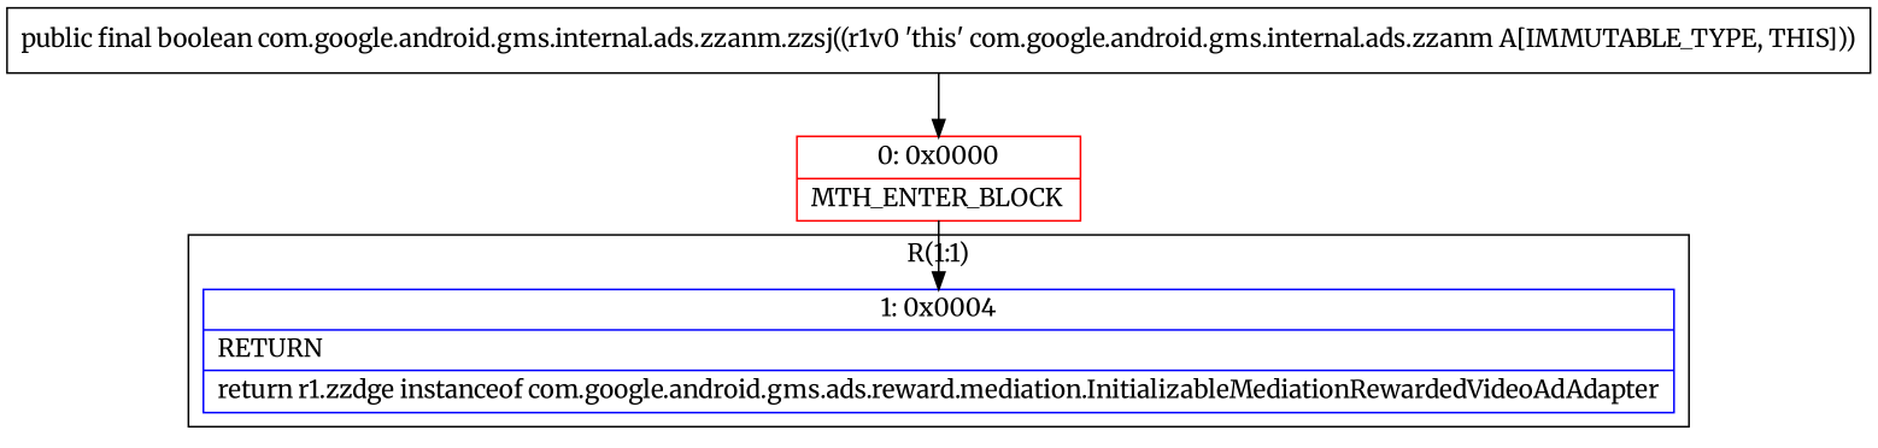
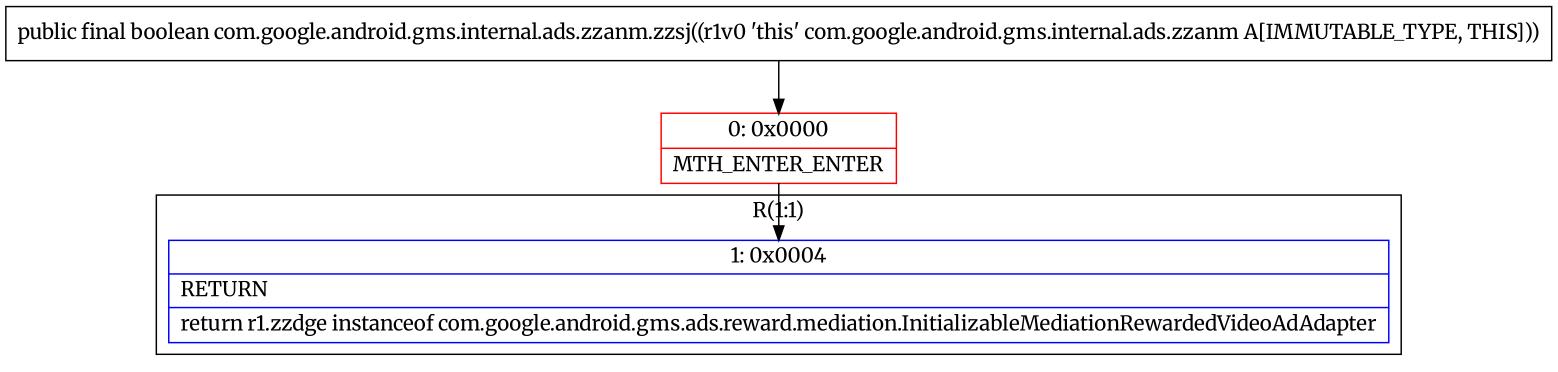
  digraph {
    fontname=Merriweather
    node [shape=record fontname=Merriweather]
    edge [fontname=Merriweather]
    n1 [color=blue label="{1\:\ 0x0004|RETURN\l|return r1.zzdge instanceof com.google.android.gms.ads.reward.mediation.InitializableMediationRewardedVideoAdAdapter\l}"]
-   n2 [color=red label="{0\:\ 0x0000|MTH_ENTER_BLOCK\l}"]
+   n2 [color=red label="{0\:\ 0x0000|MTH_ENTER_ENTER\l}"]
    n3 [label="{public final boolean com.google.android.gms.internal.ads.zzanm.zzsj((r1v0 'this' com.google.android.gms.internal.ads.zzanm A[IMMUTABLE_TYPE, THIS])) }"]
    subgraph cluster_1 {
      label="R(1:1)"
      n1
    }
    n2 -> n1
    n3 -> n2
  }
